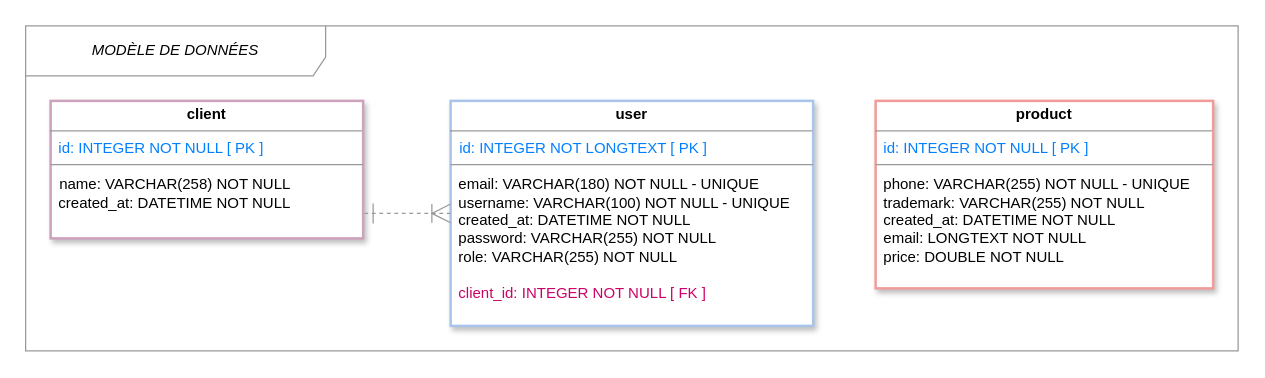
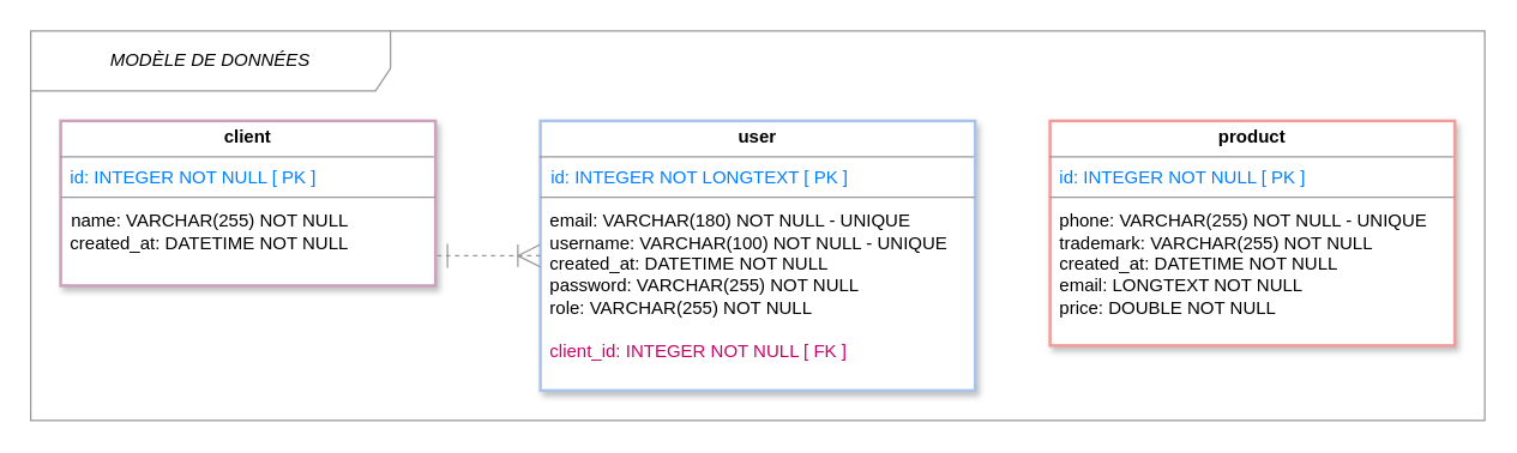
  <mxCell id="0" />
  <mxCell id="1" parent="0" />
  <mxCell id="2" value="MODÈLE DE DONNÉES" style="shape=umlFrame;whiteSpace=wrap;html=1;width=240;height=40;fillColor=#FFFFFF;swimlaneFillColor=#ffffff;strokeColor=#999999;fontSize=12;fontStyle=2" parent="1" vertex="1"><mxGeometry x="20" y="20" width="970" height="260" as="geometry" /></mxCell>
  <mxCell id="3" value="&lt;p style=&quot;margin: 0px ; margin-top: 4px ; text-align: center&quot;&gt;&lt;b&gt;user&lt;/b&gt;&lt;/p&gt;&lt;hr size=&quot;1&quot;&gt;&lt;p style=&quot;margin: 0px ; margin-left: 4px&quot;&gt;&lt;span style=&quot;color: rgb(0 , 127 , 255)&quot;&gt;&amp;nbsp;id: INTEGER NOT LONGTEXT [ PK ]&lt;/span&gt;&lt;/p&gt;&lt;p style=&quot;margin: 0px ; margin-left: 4px&quot;&gt;&lt;br&gt;&lt;/p&gt;&amp;nbsp; email: VARCHAR(180) NOT NULL - UNIQUE&lt;span&gt;&amp;nbsp;&lt;/span&gt;&lt;br&gt;&amp;nbsp; username: VARCHAR(100) NOT NULL - UNIQUE&lt;br&gt;&amp;nbsp; created_at: DATETIME NOT NULL&lt;br&gt;&amp;nbsp; password: VARCHAR(255) NOT NULL&lt;br&gt;&amp;nbsp; role: VARCHAR(255) NOT NULL&lt;span&gt;&amp;nbsp;&lt;/span&gt;&lt;br&gt;&lt;p style=&quot;margin: 0px 0px 0px 4px&quot;&gt;&lt;br&gt;&lt;/p&gt;&amp;nbsp;&amp;nbsp;&lt;span style=&quot;color: rgb(204 , 0 , 102)&quot;&gt;client_id:&amp;nbsp;&lt;/span&gt;&lt;span style=&quot;color: rgb(204 , 0 , 102)&quot;&gt;INTEGER NOT NULL [ FK ]&lt;/span&gt;" style="verticalAlign=top;align=left;overflow=fill;fontSize=12;fontFamily=Helvetica;html=1;gradientDirection=north;strokeWidth=2;rounded=0;shadow=1;strokeColor=#A9C4EB;" parent="1" vertex="1"><mxGeometry x="360" y="80" width="290" height="180" as="geometry" /></mxCell>
- <mxCell id="4" value="&lt;p style=&quot;margin: 0px ; margin-top: 4px ; text-align: center&quot;&gt;&lt;b&gt;client&lt;/b&gt;&lt;/p&gt;&lt;hr size=&quot;1&quot;&gt;&lt;span style=&quot;color: rgb(0 , 127 , 255)&quot;&gt;&amp;nbsp; id: INTEGER NOT NULL [ PK ]&lt;/span&gt;&lt;br style=&quot;color: rgb(0 , 127 , 255)&quot;&gt;&lt;p style=&quot;margin: 0px ; margin-left: 4px&quot;&gt;&lt;font color=&quot;#007fff&quot;&gt;&amp;nbsp;&lt;/font&gt;&lt;br&gt;&lt;/p&gt;&lt;p style=&quot;margin: 0px ; margin-left: 4px&quot;&gt;&lt;span&gt;&amp;nbsp;name: VARCHAR(258) NOT NULL&lt;/span&gt;&lt;span&gt;&amp;nbsp;&lt;/span&gt;&lt;/p&gt;&amp;nbsp; created_at: DATETIME NOT NULL" style="verticalAlign=top;align=left;overflow=fill;fontSize=12;fontFamily=Helvetica;html=1;fillColor=#FFFFFF;strokeWidth=2;shadow=1;strokeColor=#CDA2BE;" parent="1" vertex="1"><mxGeometry x="40" y="80" width="250" height="110" as="geometry" /></mxCell>
+ <mxCell id="4" value="&lt;p style=&quot;margin: 0px ; margin-top: 4px ; text-align: center&quot;&gt;&lt;b&gt;client&lt;/b&gt;&lt;/p&gt;&lt;hr size=&quot;1&quot;&gt;&lt;span style=&quot;color: rgb(0 , 127 , 255)&quot;&gt;&amp;nbsp; id: INTEGER NOT NULL [ PK ]&lt;/span&gt;&lt;br style=&quot;color: rgb(0 , 127 , 255)&quot;&gt;&lt;p style=&quot;margin: 0px ; margin-left: 4px&quot;&gt;&lt;font color=&quot;#007fff&quot;&gt;&amp;nbsp;&lt;/font&gt;&lt;br&gt;&lt;/p&gt;&lt;p style=&quot;margin: 0px ; margin-left: 4px&quot;&gt;&lt;span&gt;&amp;nbsp;name: VARCHAR(255) NOT NULL&lt;/span&gt;&lt;span&gt;&amp;nbsp;&lt;/span&gt;&lt;/p&gt;&amp;nbsp; created_at: DATETIME NOT NULL" style="verticalAlign=top;align=left;overflow=fill;fontSize=12;fontFamily=Helvetica;html=1;fillColor=#FFFFFF;strokeWidth=2;shadow=1;strokeColor=#CDA2BE;" parent="1" vertex="1"><mxGeometry x="40" y="80" width="250" height="110" as="geometry" /></mxCell>
  <mxCell id="5" value="&lt;p style=&quot;margin: 0px ; margin-top: 4px ; text-align: center&quot;&gt;&lt;b&gt;product&lt;/b&gt;&lt;/p&gt;&lt;hr size=&quot;1&quot;&gt;&lt;span style=&quot;color: rgb(0 , 127 , 255)&quot;&gt;&amp;nbsp; id: INTEGER NOT NULL [ PK ]&lt;/span&gt;&lt;br style=&quot;color: rgb(0 , 127 , 255)&quot;&gt;&lt;p style=&quot;margin: 0px ; margin-left: 4px&quot;&gt;&lt;font color=&quot;#007fff&quot;&gt;&amp;nbsp;&lt;/font&gt;&lt;/p&gt;&amp;nbsp; phone: VARCHAR(255) NOT NULL - UNIQUE&amp;nbsp;&lt;br&gt;&amp;nbsp; trademark: VARCHAR(255) NOT NULL&lt;br&gt;&amp;nbsp; created_at: DATETIME NOT NULL&lt;br&gt;&amp;nbsp; email: LONGTEXT NOT NULL&lt;br&gt;&amp;nbsp; price: DOUBLE NOT NULL&amp;nbsp;&lt;br&gt;&lt;p style=&quot;margin: 0px ; margin-left: 4px&quot;&gt;&lt;font color=&quot;#007FFF&quot;&gt;&lt;br&gt;&lt;/font&gt;&lt;/p&gt;" style="verticalAlign=top;align=left;overflow=fill;fontSize=12;fontFamily=Helvetica;html=1;fillColor=#FFFFFF;strokeWidth=2;shadow=1;strokeColor=#F19C99;" parent="1" vertex="1"><mxGeometry x="700" y="80" width="270" height="150" as="geometry" /></mxCell>
  <mxCell id="6" value="" style="line;strokeWidth=1;fillColor=none;align=left;verticalAlign=middle;spacingTop=-1;spacingLeft=3;spacingRight=3;rotatable=0;labelPosition=right;points=[];portConstraint=eastwest;strokeColor=#999999;" parent="1" vertex="1"><mxGeometry x="360" y="127" width="290" height="8" as="geometry" /></mxCell>
  <mxCell id="7" value="" style="line;strokeWidth=1;fillColor=none;align=left;verticalAlign=middle;spacingTop=-1;spacingLeft=3;spacingRight=3;rotatable=0;labelPosition=right;points=[];portConstraint=eastwest;strokeColor=#999999;" parent="1" vertex="1"><mxGeometry x="40" y="127" width="250" height="8" as="geometry" /></mxCell>
  <mxCell id="8" value="" style="line;strokeWidth=1;fillColor=none;align=left;verticalAlign=middle;spacingTop=-1;spacingLeft=3;spacingRight=3;rotatable=0;labelPosition=right;points=[];portConstraint=eastwest;strokeColor=#999999;" parent="1" vertex="1"><mxGeometry x="700" y="127" width="270" height="8" as="geometry" /></mxCell>
  <mxCell id="9" value="" style="endArrow=ERone;dashed=1;html=1;exitX=0;exitY=0.5;exitDx=0;exitDy=0;startArrow=ERoneToMany;startFill=0;startSize=13;endFill=0;endSize=14;strokeColor=#999999;" parent="1" edge="1" source="3"><mxGeometry width="50" height="50" relative="1" as="geometry"><mxPoint x="370" y="144.5" as="sourcePoint" /><mxPoint x="290" y="170" as="targetPoint" /><Array as="points" /></mxGeometry></mxCell>
